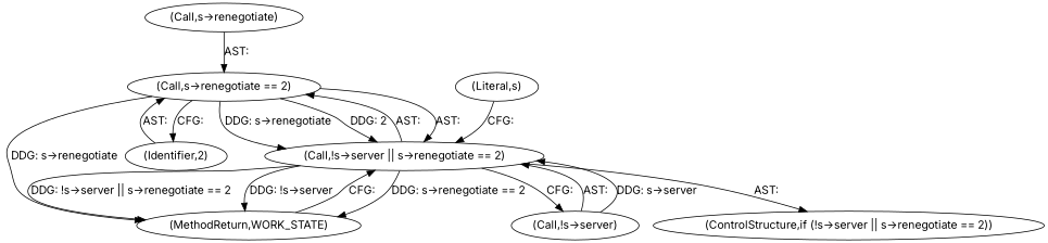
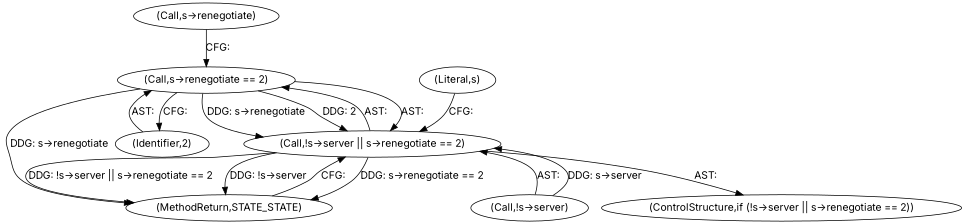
  digraph {
    fontname=Inter
    node [fontname=Inter]
    edge [fontname=Inter]
    n1 [label="(Call,s->renegotiate == 2)"]
    n2 [label="(Call,!s->server || s->renegotiate == 2)"]
-   n3 [label="(MethodReturn,WORK_STATE)"]
+   n3 [label="(MethodReturn,STATE_STATE)"]
    n4 [label="(Identifier,2)"]
    n5 [label="(Call,!s->server)"]
    n6 [label="(ControlStructure,if (!s->server || s->renegotiate == 2))"]
    n7 [label="(Literal,s)"]
    n8 [label="(Call,s->renegotiate)"]
    n1 -> n2 [label="AST: "]
    n1 -> n2 [label="DDG: s->renegotiate"]
    n1 -> n2 [label="DDG: 2"]
    n1 -> n3 [label="DDG: s->renegotiate"]
    n1 -> n4 [label="CFG: "]
    n2 -> n1 [label="AST: "]
    n2 -> n3 [label="DDG: s->renegotiate == 2"]
    n2 -> n3 [label="DDG: !s->server || s->renegotiate == 2"]
    n2 -> n3 [label="DDG: !s->server"]
-   n2 -> n5 [label="CFG: "]
    n2 -> n6 [label="AST: "]
    n3 -> n2 [label="CFG: "]
    n4 -> n1 [label="AST: "]
    n5 -> n2 [label="AST: "]
    n5 -> n2 [label="DDG: s->server"]
    n7 -> n2 [label="CFG: "]
-   n8 -> n1 [label="AST: "]
+   n8 -> n1 [label="CFG: "]
  }
